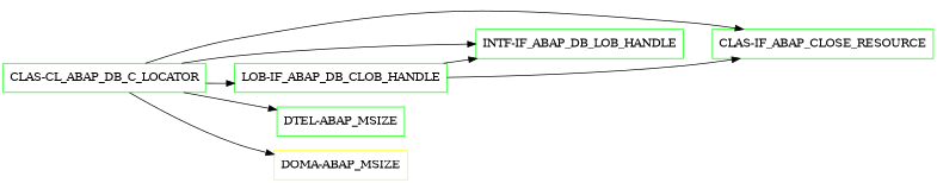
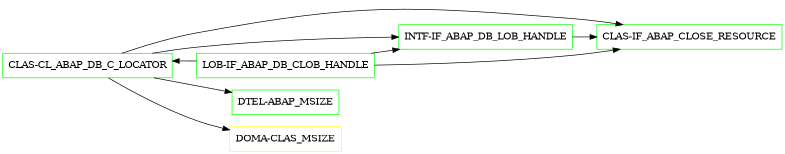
  digraph {
    rankdir=LR
    node [color=green shape=box]
    n1 [label="CLAS-IF_ABAP_CLOSE_RESOURCE"]
    "CLAS-CL_ABAP_DB_C_LOCATOR"
    "INTF-IF_ABAP_DB_LOB_HANDLE"
    n4 [label="LOB-IF_ABAP_DB_CLOB_HANDLE"]
    "DTEL-ABAP_MSIZE"
-   "DOMA-ABAP_MSIZE" [color=yellow]
+   "DOMA-ABAP_MSIZE" [color=yellow label="DOMA-CLAS_MSIZE"]
    "CLAS-CL_ABAP_DB_C_LOCATOR" -> n1
    "CLAS-CL_ABAP_DB_C_LOCATOR" -> "INTF-IF_ABAP_DB_LOB_HANDLE"
-   "CLAS-CL_ABAP_DB_C_LOCATOR" -> n4
+   n4 -> "CLAS-CL_ABAP_DB_C_LOCATOR"
    "CLAS-CL_ABAP_DB_C_LOCATOR" -> "DTEL-ABAP_MSIZE"
    "CLAS-CL_ABAP_DB_C_LOCATOR" -> "DOMA-ABAP_MSIZE"
+   "INTF-IF_ABAP_DB_LOB_HANDLE" -> n1
    n4 -> n1
    n4 -> "INTF-IF_ABAP_DB_LOB_HANDLE"
  }
